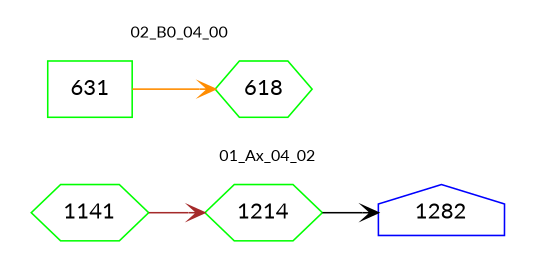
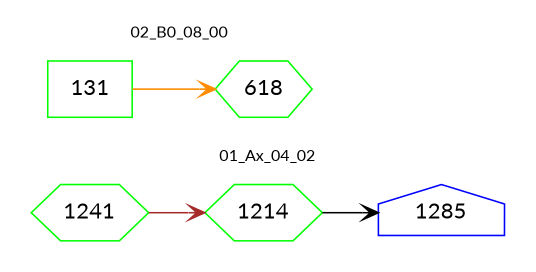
  digraph {
    fontname=Lato
    rankdir=LR
    node [color=green fontname=Lato shape=hexagon]
    edge [arrowhead=vee fontname=Lato]
-   n1 [label=1141]
+   n1 [label=1241]
    n2 [label=1214]
-   n3 [color=blue label=1282 shape=house]
-   n4 [label=631 shape=box]
+   n3 [color=blue label=1285 shape=house]
+   n4 [label=131 shape=box]
    n5 [label=618]
    subgraph cluster_1 {
      color=white
      fontsize=10
      label="01_Ax_04_02"
      n1
      n2
      n3
    }
    subgraph cluster_2 {
      color=white
      fontsize=10
-     label="02_B0_04_00"
+     label="02_B0_08_00"
      n4
      n5
    }
    n1 -> n2 [color=brown]
    n2 -> n3 [color=black]
    n4 -> n5 [color=darkorange]
  }
